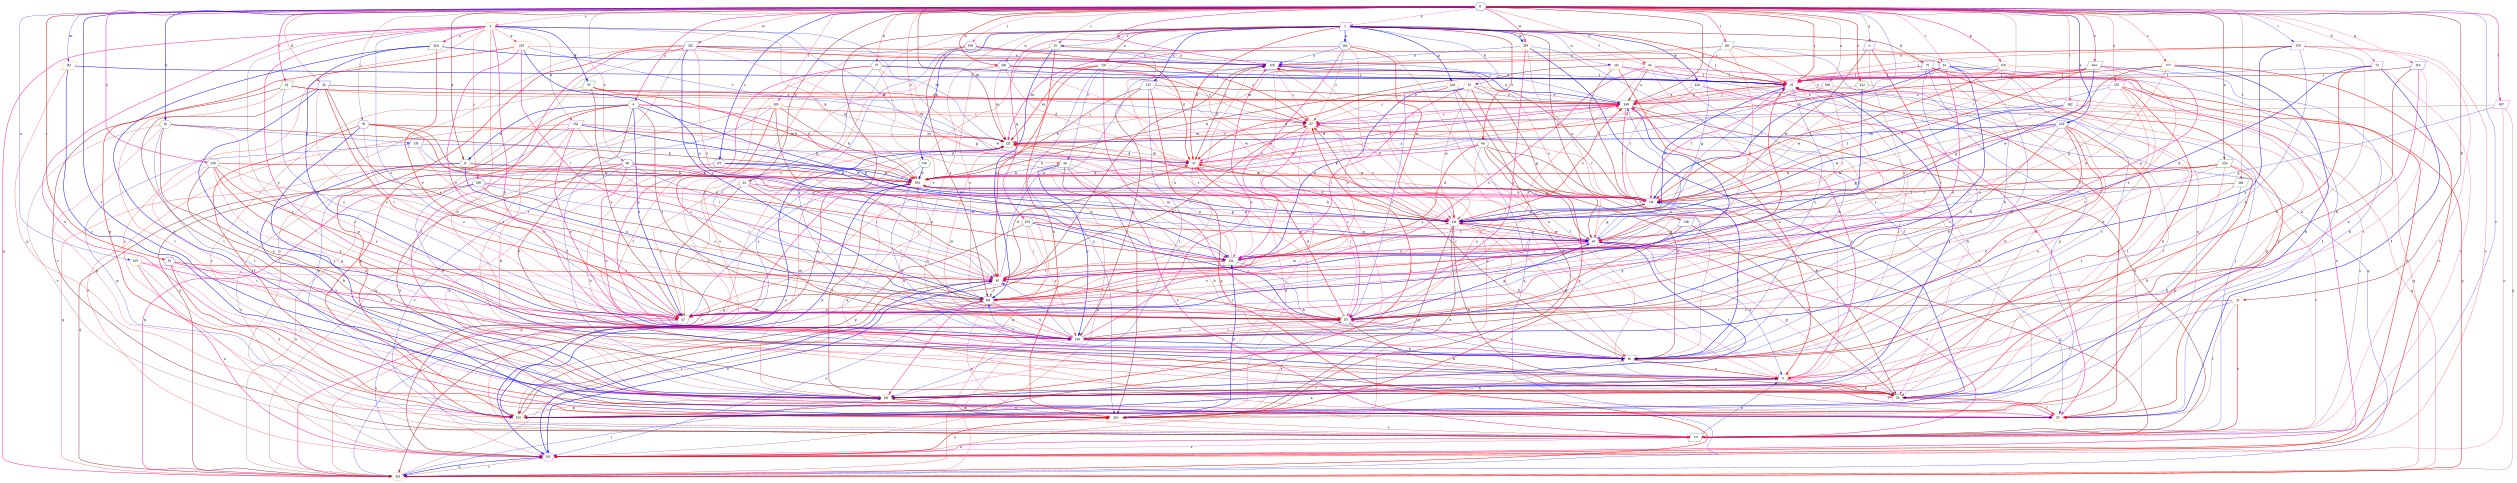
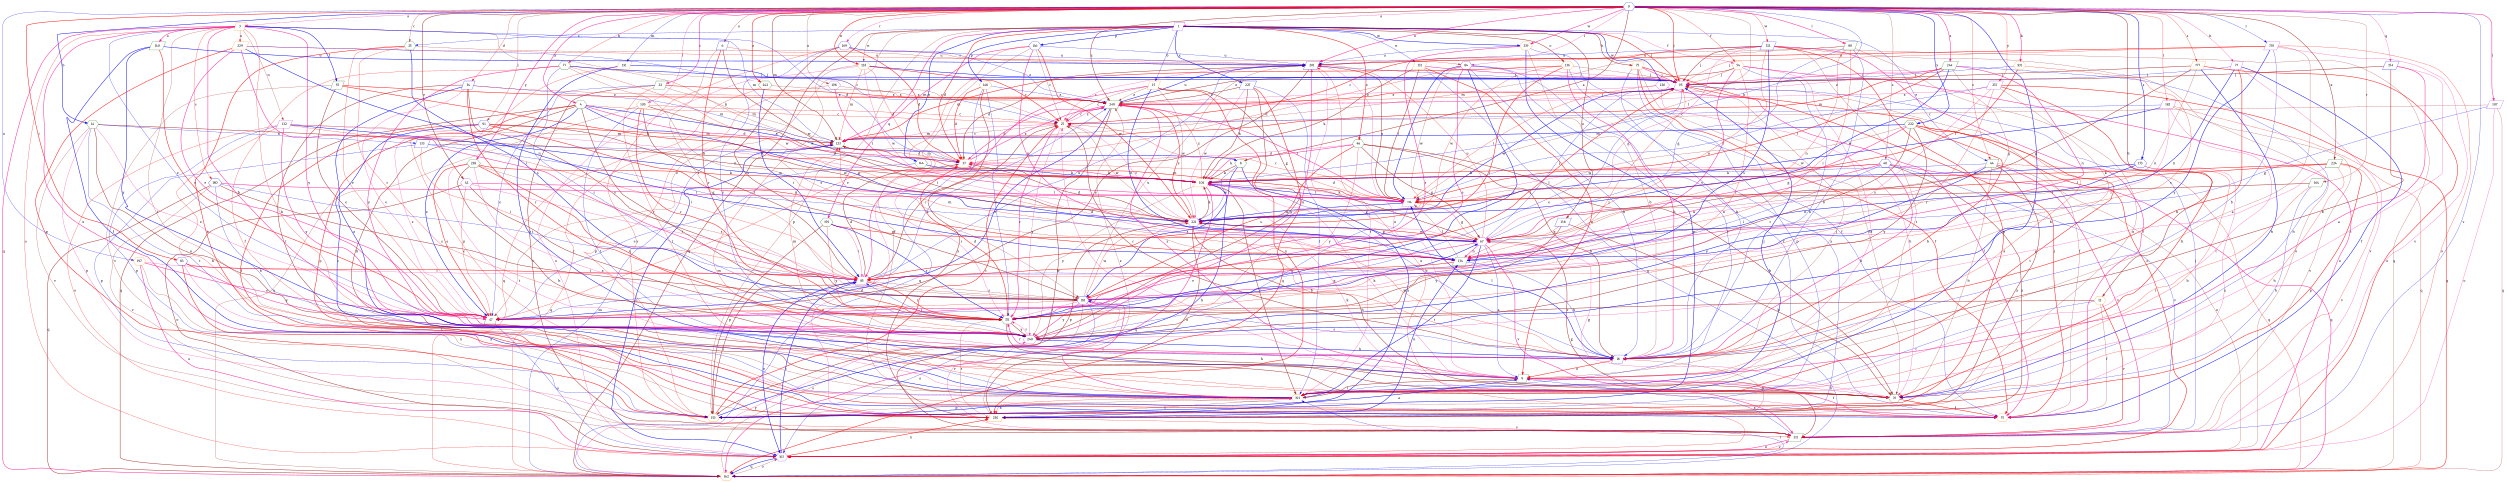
  strict digraph {
    fontname=Merriweather
    node [color=darkgreen fontname=Merriweather shape=hexagon]
    edge [color=red fontname=Merriweather style=solid]
    0 [color=blue]
    1 [color=purple shape=parallelogram]
    3 [color=darkorange shape=parallelogram]
    4
    6 [color=blue shape=parallelogram]
    8
    12 [color=darkorange]
    14
    22 [shape=parallelogram]
    25
    34 [color=blue shape=parallelogram]
    40 [color=blue]
    42 [color=purple]
    44 [shape=parallelogram]
    54 [color=darkorange]
    72 [color=purple shape=parallelogram]
    n17 [label=77]
    80 [shape=parallelogram]
    83 [color=blue]
    84 [color=blue]
    91 [color=blue]
    95 [color=purple shape=parallelogram]
    101 [color=darkorange]
    104 [color=darkorange shape=parallelogram]
    105 [color=darkorange]
    107 [color=purple shape=parallelogram]
    114 [color=purple shape=parallelogram]
    116 [color=darkorange shape=parallelogram]
    123
-   128 [color=blue]
+   128 [color=darkorange]
    154 [color=blue shape=parallelogram]
    164 [shape=parallelogram]
    169 [color=blue]
    170 [color=purple shape=parallelogram]
    173 [color=blue]
    177 [color=darkorange shape=parallelogram]
    182 [color=purple shape=parallelogram]
    191 [color=darkorange]
    197 [color=darkorange]
    198 [color=purple]
    201 [color=blue shape=parallelogram]
    211 [shape=parallelogram]
    212 [color=blue shape=parallelogram]
    219 [color=darkorange]
-   222 [color=blue]
+   222
    224 [shape=parallelogram]
    237 [color=purple shape=parallelogram]
    238
    242
    244 [shape=parallelogram]
    249 [shape=parallelogram]
    15 [color=darkorange shape=parallelogram]
    37 [color=darkorange shape=parallelogram]
    46
    47 [shape=parallelogram]
-   75 [color=blue shape=parallelogram]
+   75 [color=darkorange shape=parallelogram]
    131 [color=darkorange shape=parallelogram]
    136 [color=darkorange]
    138 [color=blue shape=parallelogram]
    144
    146 [color=blue]
    148 [color=darkorange]
    153 [color=darkorange]
    159
    162 [color=darkorange]
    220 [color=purple]
    227 [color=blue shape=parallelogram]
    18 [color=blue shape=parallelogram]
    55 [shape=parallelogram]
    76
    132 [color=purple shape=parallelogram]
    140 [shape=parallelogram]
    143 [color=purple]
    180 [color=blue]
    229 [color=darkorange shape=parallelogram]
    230 [color=darkorange shape=parallelogram]
    240 [color=purple]
    27 [color=darkorange]
    67 [color=purple]
    171
    181 [color=blue]
    221 [color=purple]
    57 [color=darkorange]
    9 [shape=parallelogram]
    133 [color=blue shape=parallelogram]
    85 [color=purple shape=parallelogram]
    134 [shape=parallelogram]
    0 -> 1 [color=deeppink label=a]
    0 -> 3 [color=deeppink label=a]
    0 -> 4 [color=deeppink label=a style=bold]
    0 -> 6 [color=brown label=a]
    0 -> 8 [color=brown label=a style=bold]
    0 -> 12 [color=brown label=b style=bold]
    0 -> 14 [color=blue label=b style=bold]
    0 -> 22 [color=deeppink label=c style=bold]
    0 -> 25 [color=brown label=c]
    0 -> 34 [label=d]
    0 -> 40 [color=brown label=e]
    0 -> 42 [color=brown label=e style=bold]
    0 -> 44 [label=e]
    0 -> 54 [label=f]
    0 -> 72 [color=deeppink label=h]
    0 -> n17 [label=h]
    0 -> 80 [color=deeppink label=i style=bold]
    0 -> 83 [label=i style=bold]
    0 -> 84 [color=deeppink label=i]
    0 -> 91 [color=brown label=j]
    0 -> 95 [label=j style=bold]
    0 -> 101 [color=deeppink label=k style=bold]
    0 -> 104 [color=blue label=k]
    0 -> 105 [color=deeppink label=l]
    0 -> 107 [color=deeppink label=l style=bold]
    0 -> 114 [color=brown label=l]
    0 -> 116 [color=blue label=m]
    0 -> 123 [color=brown label=m style=bold]
    0 -> 128 [label=n style=bold]
    0 -> 154 [color=deeppink label=q]
    0 -> 164 [color=brown label=r]
    0 -> 169 [color=deeppink label=r]
    0 -> 170 [color=blue label=r]
    0 -> 173 [color=blue label=s style=bold]
    0 -> 177 [label=s]
    0 -> 182 [label=t]
    0 -> 191 [color=blue label=t style=bold]
    0 -> 197 [color=blue label=u]
    0 -> 198 [color=brown label=u]
    0 -> 201 [color=deeppink label=u style=bold]
    0 -> 211 [color=blue label=v]
    0 -> 212 [label=w]
    0 -> 219 [color=deeppink label=w style=bold]
    0 -> 222 [color=blue label=x style=bold]
    0 -> 224 [color=brown label=x style=bold]
    0 -> 237 [label=y]
    0 -> 238 [color=deeppink label=y style=bold]
    0 -> 242 [label=z style=bold]
    0 -> 244 [color=deeppink label=z style=bold]
    0 -> 249 [color=brown label=z style=bold]
    1 -> 25 [color=blue label=c]
    1 -> 44 [color=blue label=e]
    1 -> 54 [color=deeppink label=f]
    1 -> 95 [label=j style=bold]
    1 -> 128 [color=brown label=n]
    1 -> 219 [color=blue label=w style=bold]
    1 -> 15 [color=blue label=b]
    1 -> 37 [label=d style=bold]
    1 -> 46 [label=e style=bold]
    1 -> 47 [color=brown label=e]
    1 -> 75 [color=brown label=h style=bold]
    1 -> 131 [color=blue label=n]
    1 -> 136 [color=brown label=o style=bold]
    1 -> 138 [color=brown label=o style=bold]
    1 -> 144 [color=blue label=p style=bold]
    1 -> 146 [color=blue label=p style=bold]
    1 -> 148 [color=blue label=p style=bold]
    1 -> 153 [color=brown label=p]
    1 -> 159 [color=deeppink label=q style=bold]
    1 -> 162 [color=brown label=q style=bold]
    1 -> 220 [color=blue label=w style=bold]
    1 -> 227 [color=blue label=x style=bold]
    3 -> 104 [color=brown label=k]
    3 -> 123 [color=blue label=m]
    3 -> 191 [color=brown label=t]
    3 -> 37 [color=blue label=d]
    3 -> 47 [color=blue label=e]
    3 -> 162 [color=deeppink label=q style=bold]
    3 -> 18 [color=deeppink label=b style=bold]
    3 -> 55 [color=blue label=f style=bold]
    3 -> 76 [label=h]
    3 -> 132 [color=brown label=n]
    3 -> 140 [color=deeppink label=o style=bold]
    3 -> 143 [label=o]
    3 -> 180 [label=s]
    3 -> 229 [label=x]
    3 -> 230 [color=deeppink label=x style=bold]
    3 -> 240 [color=deeppink label=y style=bold]
    4 -> 8 [color=blue label=a style=bold]
    4 -> 37 [color=deeppink label=d style=bold]
    4 -> 47 [color=blue label=e style=bold]
    4 -> 153 [label=p style=bold]
    4 -> 162 [color=brown label=q style=bold]
    4 -> 76 [color=brown label=h style=bold]
    4 -> 27 [label=c]
    4 -> 67 [color=blue label=g style=bold]
    4 -> 171 [color=brown label=r style=bold]
    6 -> 84 [label=i]
    6 -> 171 [label=r style=bold]
    6 -> 181 [color=brown label=s]
    6 -> 221 [color=brown label=w style=bold]
    8 -> 104 [color=brown label=k style=bold]
-   8 -> 162 [label=q]
    8 -> 230 [color=blue label=x style=bold]
    8 -> 181 [color=blue label=s style=bold]
    8 -> 221 [color=blue label=w]
    12 -> 191 [color=blue label=t]
    12 -> 211 [label=v style=bold]
    12 -> 171 [color=brown label=r style=bold]
    12 -> 57 [color=brown label=f]
    14 -> 104 [color=brown label=k style=bold]
    14 -> 191 [color=blue label=t]
    14 -> 211 [color=brown label=v]
    14 -> 47 [color=deeppink label=e]
    14 -> 153 [color=deeppink label=p]
    14 -> 9 [color=brown label=a style=bold]
    14 -> 133 [color=blue label=n]
    22 -> 123 [color=brown label=m]
    22 -> 191 [label=t]
    22 -> 211 [color=brown label=v style=bold]
    22 -> 249 [label=z style=bold]
    22 -> 47 [color=blue label=e]
    25 -> 201 [color=brown label=u]
    25 -> 47 [label=e]
    25 -> 230 [label=x style=bold]
    25 -> 171 [label=r]
    25 -> 181 [color=blue label=s style=bold]
    34 -> 123 [color=blue label=m]
    34 -> 191 [color=brown label=t style=bold]
    34 -> 249 [label=z]
    34 -> 47 [color=deeppink label=e]
    34 -> 171 [label=r style=bold]
    34 -> 181 [color=brown label=s style=bold]
    34 -> 9 [color=blue label=a style=bold]
    40 -> 104 [label=k style=bold]
    40 -> 114 [color=deeppink label=l]
    40 -> 211 [color=blue label=v]
    40 -> 162 [color=deeppink label=q style=bold]
    40 -> 18 [color=deeppink label=b style=bold]
    40 -> 230 [color=brown label=x style=bold]
    40 -> 85 [color=blue label=i]
    40 -> 134 [color=deeppink label=n style=bold]
    42 -> 114 [color=deeppink label=l style=bold]
    42 -> 47 [label=e]
    42 -> 143 [color=brown label=o style=bold]
    42 -> 171 [color=brown label=r style=bold]
    42 -> 85 [color=deeppink label=i]
    44 -> 104 [color=blue label=k]
    44 -> 211 [color=deeppink label=v style=bold]
    44 -> 162 [label=q]
    44 -> 76 [color=brown label=h]
    44 -> 143 [color=brown label=o]
    44 -> 230 [color=brown label=x style=bold]
    44 -> 240 [color=blue label=y style=bold]
    44 -> 134 [color=deeppink label=n]
    54 -> 95 [label=j]
    54 -> 191 [color=deeppink label=t]
    54 -> 249 [color=brown label=z style=bold]
    54 -> 18 [color=blue label=b]
    54 -> 143 [color=deeppink label=o style=bold]
    54 -> 171 [label=r]
    54 -> 181 [color=deeppink label=s style=bold]
    72 -> 95 [color=blue label=j]
    72 -> 211 [color=deeppink label=v]
    72 -> 18 [label=b style=bold]
    72 -> 57 [color=blue label=f style=bold]
    72 -> 134 [color=blue label=n style=bold]
    n17 -> 95 [color=blue label=j style=bold]
    n17 -> 240 [color=deeppink label=y style=bold]
    n17 -> 27 [color=brown label=c]
    n17 -> 171 [color=blue label=r]
    n17 -> 221 [label=w]
    n17 -> 57 [label=f]
    n17 -> 134 [color=brown label=n]
    80 -> 123 [color=brown label=m]
    80 -> 201 [color=brown label=u]
    80 -> 18 [color=blue label=b]
    80 -> 230 [color=brown label=x]
    80 -> 67 [color=blue label=g]
    80 -> 85 [label=i]
    80 -> 134 [label=n]
    83 -> 191 [color=deeppink label=t]
    83 -> 230 [label=x style=bold]
    83 -> 240 [color=deeppink label=y style=bold]
    83 -> 85 [label=i style=bold]
    84 -> 95 [color=deeppink label=j]
    84 -> 114 [color=blue label=l style=bold]
    84 -> 191 [color=blue label=t]
    84 -> 37 [label=d]
    84 -> 47 [color=deeppink label=e style=bold]
    84 -> 18 [color=blue label=b]
    84 -> 171 [color=blue label=r style=bold]
    84 -> 221 [color=brown label=w]
    84 -> 57 [color=blue label=f]
    91 -> 123 [label=m style=bold]
    91 -> 191 [color=blue label=t style=bold]
    91 -> 47 [color=deeppink label=e]
    91 -> 221 [color=brown label=w style=bold]
    91 -> 57 [label=f style=bold]
    91 -> 134 [label=n style=bold]
    95 -> 249 [label=z style=bold]
    95 -> 47 [color=blue label=e]
    95 -> 221 [color=blue label=w style=bold]
    95 -> 57 [color=brown label=f]
    101 -> 95 [color=blue label=j]
    101 -> 114 [label=l style=bold]
    101 -> 181 [label=s]
    104 -> 114 [color=blue label=l style=bold]
    104 -> 191 [color=brown label=t style=bold]
    104 -> 249 [label=z]
    104 -> 162 [color=deeppink label=q style=bold]
    104 -> 18 [color=blue label=b]
    104 -> 240 [color=brown label=y]
    104 -> 67 [color=deeppink label=g]
    105 -> 104 [color=brown label=k style=bold]
    105 -> 191 [color=blue label=t]
    105 -> 162 [color=brown label=q]
    105 -> 27 [label=c]
    105 -> 171 [label=r style=bold]
    105 -> 85 [color=brown label=i style=bold]
    107 -> 162 [color=brown label=q]
    107 -> 143 [color=deeppink label=o]
    107 -> 27 [color=brown label=c]
    107 -> 67 [color=blue label=g]
    114 -> 104 [color=deeppink label=k]
    114 -> 123 [label=m style=bold]
    114 -> 201 [color=brown label=u style=bold]
    114 -> 37 [label=d]
    114 -> 240 [color=blue label=y]
    114 -> 27 [label=c]
    114 -> 67 [label=g]
    114 -> 221 [color=blue label=w style=bold]
    116 -> 95 [color=blue label=j style=bold]
    116 -> 191 [color=blue label=t style=bold]
    116 -> 153 [label=p]
    123 -> 37 [label=d]
    123 -> 162 [label=q]
    123 -> 143 [color=blue label=o style=bold]
    123 -> 27 [color=brown label=c]
    128 -> 95 [color=blue label=j style=bold]
    128 -> 123 [label=m]
    128 -> 37 [label=d]
    128 -> 143 [color=deeppink label=o]
    128 -> 27 [label=c style=bold]
    128 -> 181 [color=brown label=s]
    128 -> 221 [color=deeppink label=w]
    154 -> 95 [color=brown label=j style=bold]
    154 -> 191 [color=deeppink label=t]
    154 -> 18 [color=brown label=b style=bold]
    154 -> 9 [color=deeppink label=a style=bold]
    164 -> 114 [color=brown label=l style=bold]
    164 -> 191 [label=t]
    164 -> 76 [color=blue label=h]
    169 -> 201 [color=blue label=u]
    169 -> 211 [label=v]
    169 -> 249 [color=blue label=z]
    169 -> 37 [label=d style=bold]
    169 -> 240 [color=blue label=y]
    169 -> 181 [color=brown label=s style=bold]
    170 -> 95 [label=j]
    170 -> 201 [label=u style=bold]
    170 -> 211 [color=deeppink label=v]
    170 -> 18 [color=blue label=b]
    170 -> 143 [label=o]
    170 -> 240 [color=blue label=y style=bold]
    170 -> 9 [color=brown label=a]
    173 -> 104 [color=blue label=k style=bold]
    173 -> 76 [label=h]
    173 -> 230 [color=deeppink label=x]
    173 -> 134 [color=blue label=n style=bold]
    177 -> 95 [color=brown label=j style=bold]
    177 -> 76 [color=blue label=h style=bold]
    177 -> 143 [label=o style=bold]
    177 -> 67 [color=brown label=g style=bold]
    177 -> 134 [color=brown label=n]
    182 -> 191 [color=deeppink label=t]
    182 -> 211 [color=brown label=v]
    182 -> 162 [label=q]
    182 -> 27 [color=blue label=c]
    182 -> 221 [color=blue label=w style=bold]
    182 -> 85 [color=deeppink label=i]
    191 -> 95 [color=blue label=j style=bold]
    191 -> 123 [label=m]
    191 -> 153 [color=brown label=p]
    191 -> 230 [label=x]
    197 -> 47 [color=deeppink label=e style=bold]
    197 -> 143 [color=deeppink label=o style=bold]
    197 -> 230 [color=brown label=x]
    197 -> 85 [color=deeppink label=i]
    198 -> 114 [color=deeppink label=l style=bold]
    198 -> 249 [color=brown label=z]
    198 -> 153 [label=p]
    201 -> 95 [color=blue label=j]
    201 -> 191 [color=deeppink label=t]
    201 -> 37 [color=brown label=d style=bold]
    201 -> 47 [color=brown label=e style=bold]
    201 -> 27 [color=deeppink label=c]
    211 -> 95 [color=blue label=j]
    211 -> 143 [color=deeppink label=o style=bold]
    211 -> 67 [color=brown label=g style=bold]
    211 -> 9 [color=blue label=a]
    212 -> 95 [color=brown label=j style=bold]
    212 -> 191 [color=brown label=t]
    212 -> 201 [color=blue label=u]
    212 -> 153 [label=p style=bold]
    212 -> 162 [color=brown label=q]
    212 -> 143 [color=brown label=o]
    212 -> 27 [label=c style=bold]
    212 -> 67 [color=deeppink label=g]
    212 -> 181 [color=blue label=s style=bold]
    212 -> 57 [color=deeppink label=f style=bold]
    212 -> 134 [label=n]
    219 -> 201 [color=blue label=u]
    219 -> 153 [color=blue label=p style=bold]
    219 -> 18 [color=brown label=b]
    219 -> 171 [color=deeppink label=r style=bold]
    219 -> 57 [color=blue label=f]
    222 -> 123 [color=blue label=m style=bold]
    222 -> 191 [label=t style=bold]
    222 -> 18 [label=b style=bold]
    222 -> 240 [color=brown label=y style=bold]
    222 -> 67 [color=deeppink label=g style=bold]
    222 -> 171 [color=brown label=r style=bold]
    222 -> 221 [color=brown label=w]
    222 -> 9 [label=a]
    224 -> 104 [label=k style=bold]
    224 -> 114 [label=l style=bold]
    224 -> 211 [label=v]
    224 -> 153 [label=p style=bold]
    224 -> 76 [label=h]
    224 -> 240 [color=deeppink label=y]
    237 -> 114 [color=blue label=l]
    237 -> 249 [color=deeppink label=z]
    237 -> 162 [label=q style=bold]
    237 -> 18 [color=brown label=b]
    237 -> 76 [label=h style=bold]
    237 -> 171 [label=r]
    237 -> 181 [color=deeppink label=s]
    238 -> 104 [label=k style=bold]
    238 -> 191 [color=deeppink label=t]
    238 -> 47 [label=e style=bold]
    238 -> 76 [color=brown label=h style=bold]
    238 -> 240 [label=y style=bold]
    238 -> 181 [color=brown label=s]
    238 -> 9 [color=deeppink label=a]
    242 -> 249 [color=brown label=z]
    242 -> 162 [label=q]
    242 -> 85 [color=blue label=i style=bold]
    244 -> 95 [color=deeppink label=j style=bold]
    244 -> 114 [label=l style=bold]
    244 -> 123 [label=m style=bold]
    244 -> 249 [color=deeppink label=z]
    244 -> 76 [color=blue label=h]
    244 -> 67 [color=brown label=g]
    244 -> 221 [color=blue label=w style=bold]
    244 -> 134 [color=deeppink label=n style=bold]
    249 -> 95 [label=j]
    249 -> 114 [color=deeppink label=l style=bold]
    249 -> 201 [color=blue label=u style=bold]
    249 -> 211 [color=brown label=v style=bold]
    249 -> 37 [color=deeppink label=d style=bold]
    249 -> 47 [color=blue label=e style=bold]
    249 -> 27 [color=deeppink label=c style=bold]
    15 -> 249 [color=brown label=z]
    15 -> 230 [label=x style=bold]
    15 -> 27 [color=brown label=c]
    15 -> 67 [color=brown label=g style=bold]
    15 -> 221 [color=brown label=w]
    15 -> 85 [color=deeppink label=i style=bold]
    15 -> 134 [color=blue label=n style=bold]
    37 -> 104 [color=deeppink label=k style=bold]
    37 -> 123 [color=brown label=m]
    37 -> 249 [color=deeppink label=z style=bold]
    37 -> 171 [color=deeppink label=r]
    46 -> 104 [color=deeppink label=k style=bold]
    46 -> 37 [color=deeppink label=d]
    46 -> 18 [color=brown label=b style=bold]
    46 -> 76 [color=brown label=h style=bold]
    46 -> 240 [label=y]
    46 -> 67 [color=brown label=g style=bold]
    46 -> 181 [label=s style=bold]
    47 -> 249 [color=blue label=z]
    47 -> 143 [color=blue label=o]
    75 -> 95 [color=deeppink label=j style=bold]
    75 -> 153 [color=blue label=p]
    75 -> 18 [color=blue label=b]
    75 -> 76 [color=brown label=h]
    75 -> 143 [label=o style=bold]
    75 -> 57 [label=f style=bold]
    131 -> 95 [color=deeppink label=j style=bold]
    131 -> 104 [color=brown label=k style=bold]
    131 -> 114 [color=brown label=l style=bold]
    131 -> 162 [color=blue label=q]
    131 -> 9 [label=a style=bold]
    136 -> 95 [color=brown label=j]
    136 -> 123 [label=m style=bold]
    136 -> 18 [color=deeppink label=b style=bold]
    136 -> 230 [color=blue label=x]
    136 -> 221 [label=w]
    136 -> 85 [label=i style=bold]
    138 -> 76 [color=brown label=h style=bold]
    138 -> 240 [color=brown label=y style=bold]
    138 -> 67 [label=g]
    144 -> 104 [color=blue label=k style=bold]
    144 -> 47 [color=blue label=e]
    146 -> 123 [color=deeppink label=m style=bold]
    146 -> 201 [color=blue label=u]
    146 -> 47 [label=e]
    146 -> 27 [color=brown label=c]
    146 -> 221 [label=w style=bold]
    146 -> 57 [color=brown label=f]
    146 -> 134 [color=deeppink label=n style=bold]
    148 -> 249 [color=blue label=z]
    148 -> 37 [label=d style=bold]
    148 -> 162 [color=blue label=q]
    148 -> 230 [color=brown label=x style=bold]
    148 -> 171 [color=blue label=r]
    153 -> 104 [color=blue label=k style=bold]
    153 -> 27 [label=c style=bold]
    153 -> 9 [color=blue label=a style=bold]
    153 -> 85 [color=brown label=i style=bold]
    159 -> 153 [color=brown label=p style=bold]
    159 -> 240 [label=y]
    159 -> 67 [label=g style=bold]
    159 -> 171 [color=blue label=r style=bold]
    159 -> 85 [color=deeppink label=i]
    162 -> 123 [color=blue label=m]
    162 -> 191 [color=blue label=t]
    162 -> 143 [color=brown label=o]
    162 -> 240 [color=deeppink label=y]
    162 -> 181 [color=brown label=s]
    220 -> 114 [label=l]
    220 -> 249 [color=deeppink label=z]
    220 -> 76 [color=deeppink label=h]
    220 -> 57 [color=deeppink label=f style=bold]
    227 -> 104 [color=brown label=k style=bold]
    227 -> 191 [color=blue label=t]
    227 -> 249 [color=brown label=z style=bold]
    227 -> 162 [label=q style=bold]
    227 -> 240 [color=brown label=y style=bold]
    227 -> 221 [color=deeppink label=w]
    18 -> 114 [color=blue label=l style=bold]
    18 -> 27 [color=brown label=c style=bold]
    18 -> 171 [color=deeppink label=r style=bold]
    18 -> 181 [color=blue label=s]
    18 -> 221 [label=w]
    18 -> 9 [label=a style=bold]
    55 -> 104 [label=k style=bold]
    55 -> 211 [color=brown label=v]
    55 -> 249 [label=z style=bold]
    55 -> 47 [color=brown label=e style=bold]
    76 -> 67 [color=deeppink label=g]
    76 -> 57 [label=f style=bold]
    132 -> 104 [color=deeppink label=k]
    132 -> 123 [color=brown label=m]
    132 -> 153 [color=blue label=p]
    132 -> 76 [label=h]
    132 -> 143 [label=o]
    132 -> 240 [color=deeppink label=y style=bold]
    132 -> 221 [color=blue label=w style=bold]
    132 -> 85 [label=i]
    140 -> 201 [color=blue label=u style=bold]
    140 -> 47 [label=e style=bold]
    140 -> 240 [color=blue label=y style=bold]
    140 -> 57 [color=blue label=f style=bold]
    143 -> 201 [label=u]
    143 -> 211 [color=deeppink label=v]
    143 -> 162 [color=blue label=q style=bold]
    143 -> 230 [label=x style=bold]
    143 -> 85 [color=blue label=i style=bold]
    180 -> 114 [color=deeppink label=l style=bold]
    180 -> 211 [color=brown label=v]
    180 -> 162 [color=brown label=q style=bold]
    180 -> 18 [color=blue label=b]
    180 -> 181 [color=brown label=s style=bold]
    180 -> 85 [color=blue label=i]
    229 -> 201 [label=u]
    229 -> 47 [color=deeppink label=e style=bold]
    229 -> 153 [label=p style=bold]
    229 -> 27 [color=blue label=c]
    229 -> 85 [color=deeppink label=i style=bold]
    229 -> 134 [color=blue label=n style=bold]
    230 -> 191 [color=brown label=t]
    230 -> 211 [label=v]
    230 -> 249 [color=brown label=z]
    230 -> 37 [color=deeppink label=d]
    230 -> 18 [color=brown label=b]
    230 -> 171 [color=brown label=r]
    230 -> 134 [color=blue label=n style=bold]
    240 -> 123 [label=m]
    240 -> 201 [color=deeppink label=u style=bold]
    240 -> 18 [color=blue label=b style=bold]
    240 -> 171 [color=deeppink label=r]
    240 -> 85 [color=blue label=i]
    27 -> 123 [color=deeppink label=m]
    27 -> 249 [color=deeppink label=z]
    27 -> 240 [color=deeppink label=y]
    27 -> 171 [color=deeppink label=r style=bold]
    27 -> 221 [color=brown label=w]
    67 -> 95 [color=blue label=j]
    67 -> 191 [color=blue label=t style=bold]
    67 -> 201 [label=u]
    67 -> 211 [color=deeppink label=v style=bold]
    67 -> 47 [color=deeppink label=e style=bold]
    67 -> 221 [label=w style=bold]
    67 -> 9 [color=blue label=a]
    67 -> 134 [color=deeppink label=n style=bold]
    171 -> 95 [label=j]
    171 -> 37 [label=d style=bold]
    171 -> 76 [color=brown label=h style=bold]
    171 -> 240 [color=brown label=y style=bold]
    171 -> 67 [color=blue label=g style=bold]
    181 -> 95 [label=j style=bold]
    181 -> 191 [color=deeppink label=t style=bold]
    181 -> 201 [color=brown label=u]
    181 -> 211 [color=deeppink label=v]
    181 -> 47 [label=e]
    181 -> 143 [color=blue label=o]
    181 -> 240 [color=deeppink label=y style=bold]
    181 -> 171 [color=deeppink label=r]
    181 -> 221 [label=w]
    221 -> 104 [color=brown label=k style=bold]
    221 -> 249 [label=z style=bold]
    221 -> 37 [color=brown label=d style=bold]
    221 -> 153 [color=brown label=p style=bold]
    221 -> 18 [label=b]
    221 -> 76 [color=brown label=h style=bold]
    221 -> 230 [color=brown label=x style=bold]
    221 -> 27 [color=deeppink label=c]
    221 -> 67 [color=blue label=g style=bold]
    57 -> 95 [label=j style=bold]
    57 -> 104 [color=deeppink label=k]
    9 -> 95 [color=brown label=j]
    9 -> 104 [color=deeppink label=k]
    9 -> 191 [color=brown label=t style=bold]
    9 -> 201 [color=deeppink label=u]
    9 -> 249 [color=deeppink label=z style=bold]
    9 -> 76 [color=deeppink label=h]
    9 -> 27 [color=deeppink label=c]
    9 -> 57 [color=deeppink label=f style=bold]
    133 -> 37 [color=blue label=d]
    133 -> 153 [color=blue label=p]
    133 -> 67 [color=blue label=g]
    133 -> 85 [label=i]
    85 -> 201 [color=blue label=u]
    85 -> 37 [color=brown label=d style=bold]
    85 -> 143 [color=blue label=o style=bold]
    85 -> 27 [color=brown label=c style=bold]
    85 -> 171 [label=r style=bold]
    85 -> 181 [color=brown label=s]
    134 -> 114 [color=brown label=l]
    134 -> 123 [label=m]
    134 -> 37 [color=deeppink label=d]
    134 -> 18 [color=blue label=b]
    134 -> 85 [label=i style=bold]
  }
